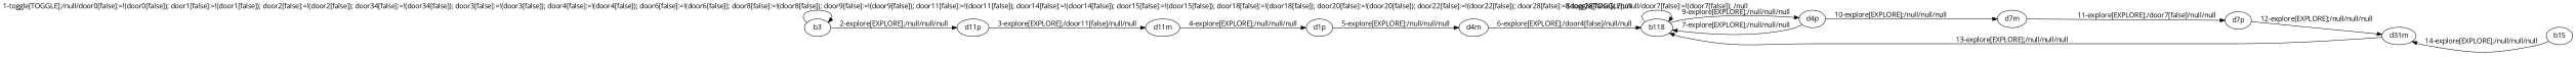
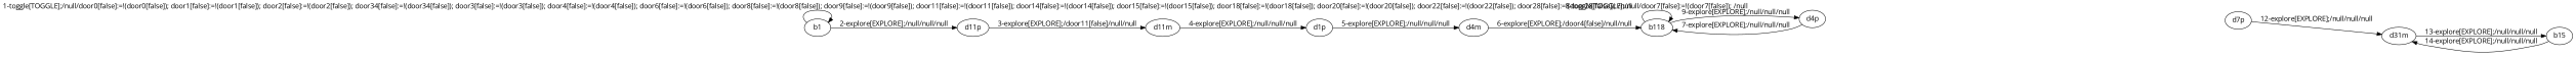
  digraph {
    fontname="Open Sans"
    rankdir=LR
    node [fontname="Open Sans"]
    edge [fontname="Open Sans"]
-   b1 [label=b3]
+   b1
    d11p
    d11m
    d1p
    d4m
    b118
    d4p
-   d7m
    d7p
    d31m
    b15
    b1 -> b1 [label="1-toggle[TOGGLE];/null/door0[false]:=!(door0[false]); door1[false]:=!(door1[false]); door2[false]:=!(door2[false]); door34[false]:=!(door34[false]); door3[false]:=!(door3[false]); door4[false]:=!(door4[false]); door6[false]:=!(door6[false]); door8[false]:=!(door8[false]); door9[false]:=!(door9[false]); door11[false]:=!(door11[false]); door14[false]:=!(door14[false]); door15[false]:=!(door15[false]); door18[false]:=!(door18[false]); door20[false]:=!(door20[false]); door22[false]:=!(door22[false]); door28[false]:=!(door28[false]); /null"]
    b1 -> d11p [label="2-explore[EXPLORE];/null/null/null"]
    d11p -> d11m [label="3-explore[EXPLORE];/door11[false]/null/null"]
    d11m -> d1p [label="4-explore[EXPLORE];/null/null/null"]
    d1p -> d4m [label="5-explore[EXPLORE];/null/null/null"]
    d4m -> b118 [label="6-explore[EXPLORE];/door4[false]/null/null"]
    b118 -> b118 [label="8-toggle[TOGGLE];/null/door7[false]:=!(door7[false]); /null"]
    b118 -> d4p [label="9-explore[EXPLORE];/null/null/null"]
    d4p -> b118 [label="7-explore[EXPLORE];/null/null/null"]
-   d4p -> d7m [label="10-explore[EXPLORE];/null/null/null"]
-   d7m -> d7p [label="11-explore[EXPLORE];/door7[false]/null/null"]
    d7p -> d31m [label="12-explore[EXPLORE];/null/null/null"]
-   d31m -> b118 [label="13-explore[EXPLORE];/null/null/null"]
+   d31m -> b15 [label="13-explore[EXPLORE];/null/null/null"]
    b15 -> d31m [label="14-explore[EXPLORE];/null/null/null"]
  }
